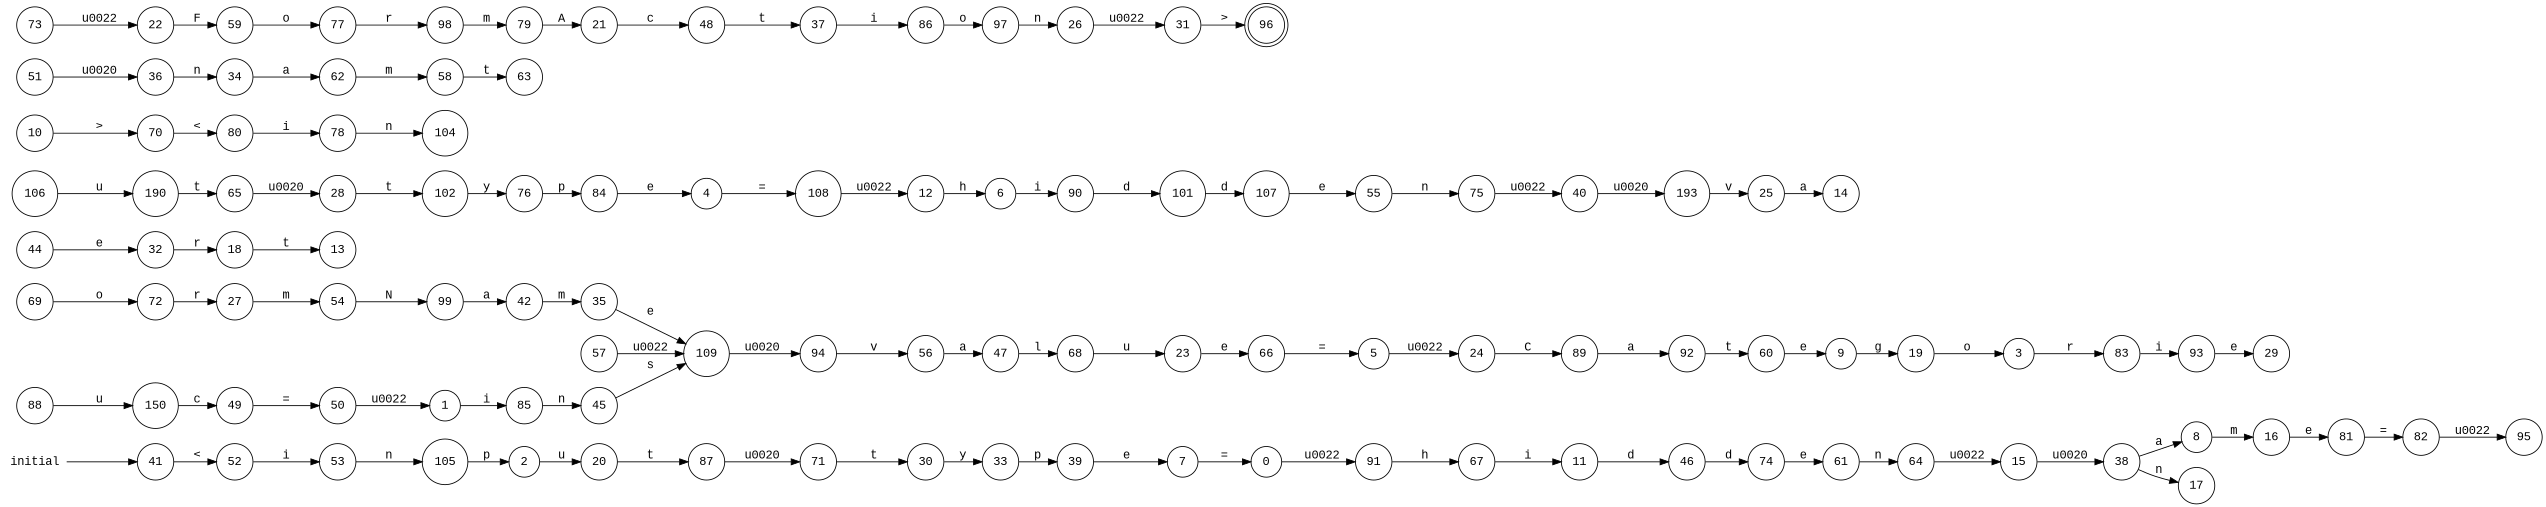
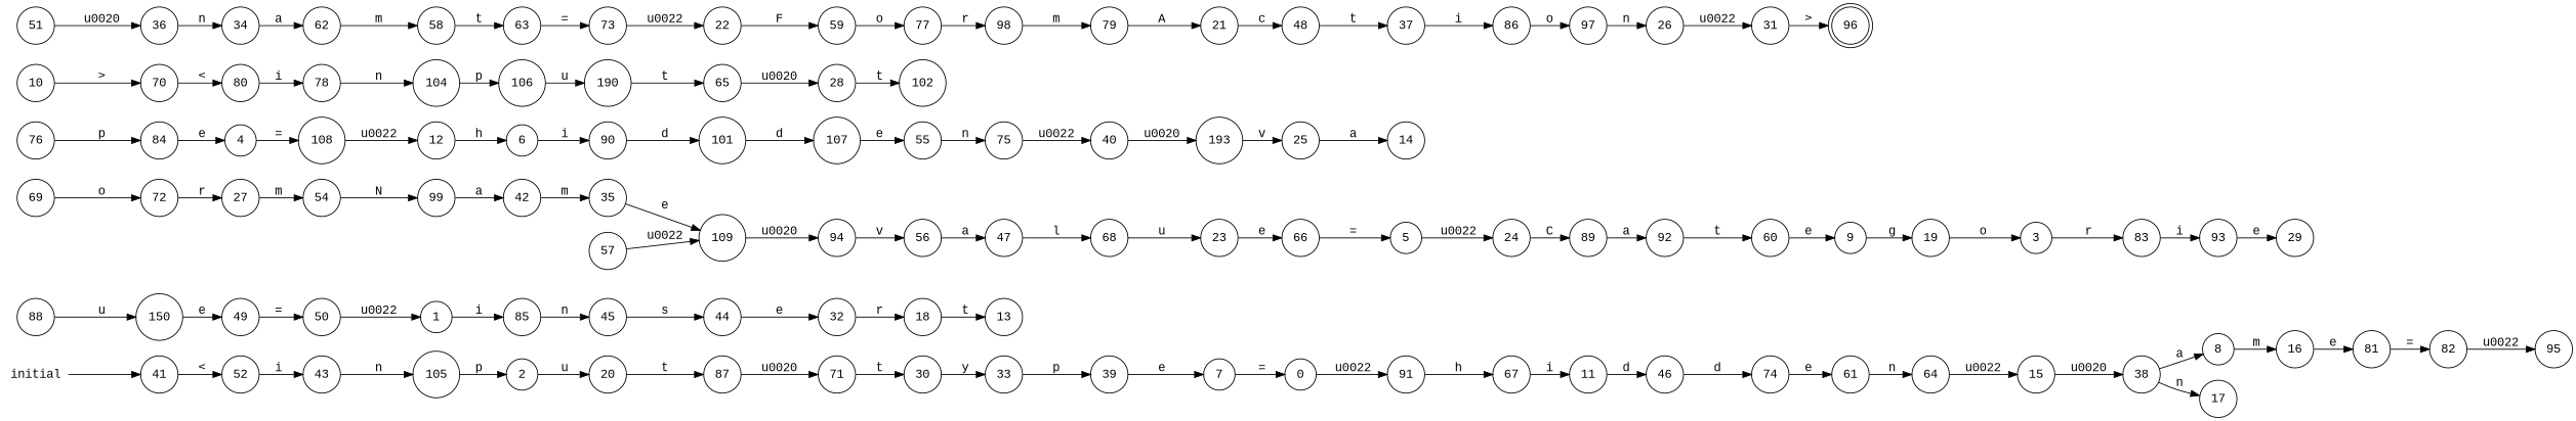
  digraph {
    fontname="Liberation Mono"
    rankdir=LR
    node [fontname="Liberation Mono" shape=circle]
    edge [fontname="Liberation Mono"]
    0
    91
    67
    11
    1
    85
    45
    44
    2
    20
    87
    71
    3
    83
    93
    29
    4
    108
    12
    6
    5
    24
    89
    92
    90
    101
    107
    7
    8
    16
    81
    82
    9
    19
    10
    70
    80
    78
    46
    74
    61
    51
    36
    34
    n45 [label=150]
    88
    49
    15
    38
    17
    95
    18
    13
    30
    21
    48
    37
    86
    22
    59
    77
    98
    23
    66
    60
    25
    14
    26
    31
    96 [shape=doublecircle]
    27
    54
    99
    42
    28
    102
    76
    84
    33
    39
    32
    62
    58
    63
    35
    109
    57
    94
    97
    n90 [label=193]
    40
    41
    52
-   53
+   53 [label=43]
    initial [shape=plaintext]
    105
    64
    47
    68
    50
    55
    75
    56
    73
    79
    65
    69
    72
    104
    106
    n111 [label=190]
    0 -> 91 [label="\u0022"]
    91 -> 67 [label=h]
    67 -> 11 [label=i]
    11 -> 46 [label=d]
    1 -> 85 [label=i]
    85 -> 45 [label=n]
-   45 -> 109 [label=s]
+   45 -> 44 [label=s]
    44 -> 32 [label=e]
    2 -> 20 [label=u]
    20 -> 87 [label=t]
    87 -> 71 [label="\u0020"]
    71 -> 30 [label=t]
    3 -> 83 [label=r]
    83 -> 93 [label=i]
    93 -> 29 [label=e]
    4 -> 108 [label="="]
    108 -> 12 [label="\u0022"]
    12 -> 6 [label=h]
    6 -> 90 [label=i]
    5 -> 24 [label="\u0022"]
    24 -> 89 [label=C]
    89 -> 92 [label=a]
    92 -> 60 [label=t]
    90 -> 101 [label=d]
    101 -> 107 [label=d]
    107 -> 55 [label=e]
    7 -> 0 [label="="]
    8 -> 16 [label=m]
    16 -> 81 [label=e]
    81 -> 82 [label="="]
    82 -> 95 [label="\u0022"]
    9 -> 19 [label=g]
    19 -> 3 [label=o]
    10 -> 70 [label=">"]
    70 -> 80 [label="<"]
    80 -> 78 [label=i]
    78 -> 104 [label=n]
    46 -> 74 [label=d]
    74 -> 61 [label=e]
    61 -> 64 [label=n]
    51 -> 36 [label="\u0020"]
    36 -> 34 [label=n]
    34 -> 62 [label=a]
-   n45 -> 49 [label=c]
+   n45 -> 49 [label=e]
    88 -> n45 [label=u]
    49 -> 50 [label="="]
    15 -> 38 [label="\u0020"]
    38 -> 8 [label=a]
    38 -> 17 [label=n]
    18 -> 13 [label=t]
    30 -> 33 [label=y]
    21 -> 48 [label=c]
    48 -> 37 [label=t]
    37 -> 86 [label=i]
    86 -> 97 [label=o]
    22 -> 59 [label=F]
    59 -> 77 [label=o]
    77 -> 98 [label=r]
    98 -> 79 [label=m]
    23 -> 66 [label=e]
    66 -> 5 [label="="]
    60 -> 9 [label=e]
    25 -> 14 [label=a]
    26 -> 31 [label="\u0022"]
    31 -> 96 [label=">"]
    27 -> 54 [label=m]
    54 -> 99 [label=N]
    99 -> 42 [label=a]
    42 -> 35 [label=m]
    28 -> 102 [label=t]
-   102 -> 76 [label=y]
    76 -> 84 [label=p]
    84 -> 4 [label=e]
    33 -> 39 [label=p]
    39 -> 7 [label=e]
    32 -> 18 [label=r]
    62 -> 58 [label=m]
    58 -> 63 [label=t]
+   63 -> 73 [label="="]
    35 -> 109 [label=e]
    109 -> 94 [label="\u0020"]
    57 -> 109 [label="\u0022"]
    94 -> 56 [label=v]
    97 -> 26 [label=n]
    n90 -> 25 [label=v]
    40 -> n90 [label="\u0020"]
    41 -> 52 [label="<"]
    52 -> 53 [label=i]
    53 -> 105 [label=n]
    initial -> 41
    105 -> 2 [label=p]
    64 -> 15 [label="\u0022"]
    47 -> 68 [label=l]
    68 -> 23 [label=u]
    50 -> 1 [label="\u0022"]
    55 -> 75 [label=n]
    75 -> 40 [label="\u0022"]
    56 -> 47 [label=a]
    73 -> 22 [label="\u0022"]
    79 -> 21 [label=A]
    65 -> 28 [label="\u0020"]
    69 -> 72 [label=o]
    72 -> 27 [label=r]
+   104 -> 106 [label=p]
    106 -> n111 [label=u]
    n111 -> 65 [label=t]
  }
